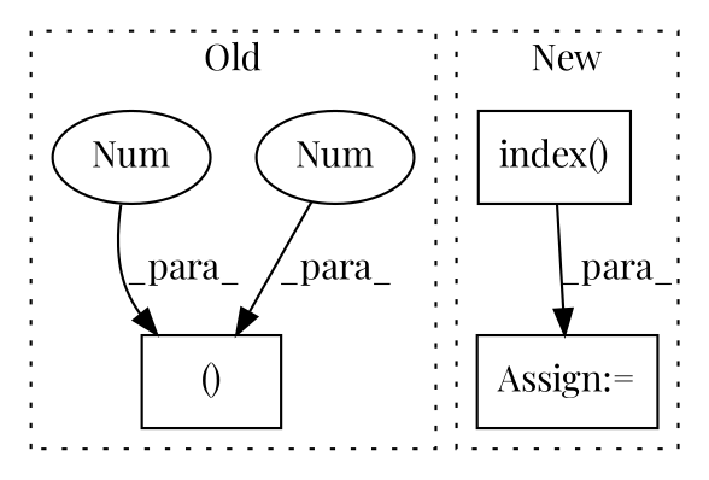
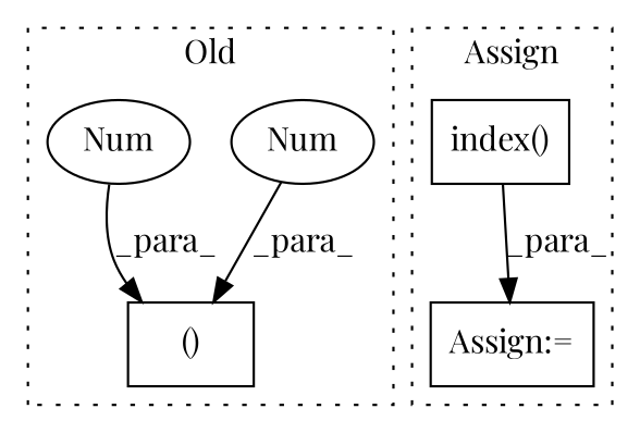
  digraph {
    fontname="Playfair Display"
    node [a=76 l=2 shape=box fontname="Playfair Display"]
    edge [fontname="Playfair Display"]
    n1 [a=54 l=4 label="()" s=15386]
    n2 [label=Num s=15388 shape=ellipse]
    n3 [label=Num s=15384 shape=ellipse]
    n4 [a=75 l="17,1" label="index()" s="16013,16043"]
    n5 [a=68 l=3 label="Assign:=" s=16010]
    subgraph cluster_1 {
      label=Old
      style=dotted
      n1
      n2
      n3
    }
    subgraph cluster_2 {
-     label=New
+     label=Assign
      style=dotted
      n4
      n5
    }
    n2 -> n1 [label=_para_]
    n3 -> n1 [label=_para_]
    n4 -> n5 [label=_para_]
  }
